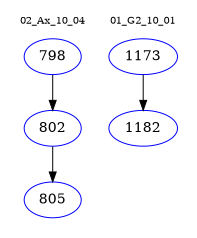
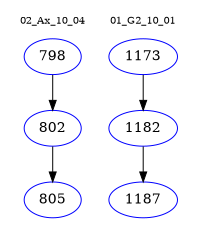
  digraph {
    node [color=blue]
    edge [color=black]
    n1 [label=802]
    n2 [label=798]
    n3 [label=805]
    n4 [label=1182]
    n5 [label=1173]
+   n6 [label=1187]
    subgraph cluster_1 {
      color=white
      fontsize=10
      label="02_Ax_10_04"
      n1
      n2
      n3
    }
    subgraph cluster_2 {
      color=white
      fontsize=10
      label="01_G2_10_01"
      n4
      n5
+     n6
    }
    n1 -> n3
    n2 -> n1
+   n4 -> n6
    n5 -> n4
  }
